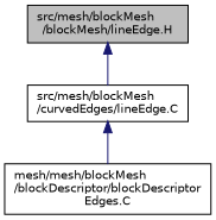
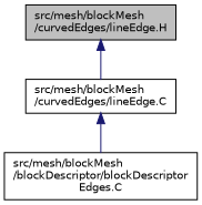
  digraph {
    node [color=black fontname=Helvetica fontsize=10 shape=record]
    edge [color=midnightblue dir=back fontname=Helvetica fontsize=10 labelfontname=Helvetica labelfontsize=10 style=solid]
-   n1 [fillcolor=grey75 fontcolor=black height=0.2 label="src/mesh/blockMesh\l/blockMesh/lineEdge.H" style=filled width=0.4]
+   n1 [fillcolor=grey75 fontcolor=black height=0.2 label="src/mesh/blockMesh\l/curvedEdges/lineEdge.H" style=filled width=0.4]
    n2 [height=0.2 label="src/mesh/blockMesh\l/curvedEdges/lineEdge.C" width=0.4]
-   n3 [height=0.2 label="mesh/mesh/blockMesh\l/blockDescriptor/blockDescriptor\lEdges.C" width=0.4]
+   n3 [height=0.2 label="src/mesh/blockMesh\l/blockDescriptor/blockDescriptor\lEdges.C" width=0.4]
    n1 -> n2
    n2 -> n3
  }
